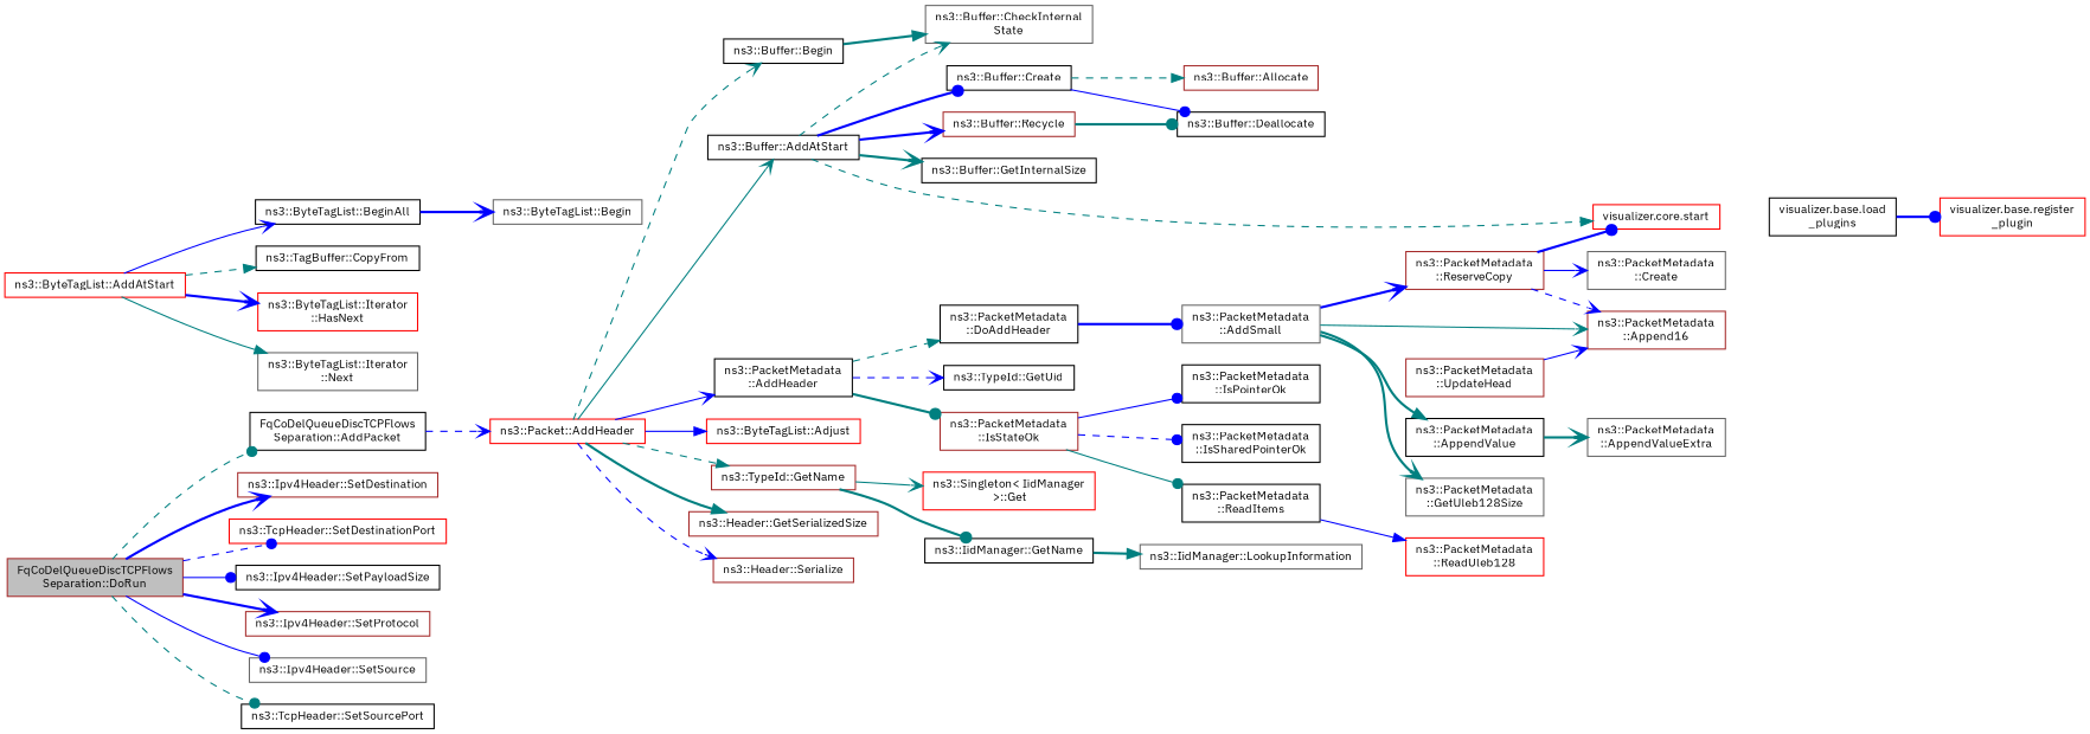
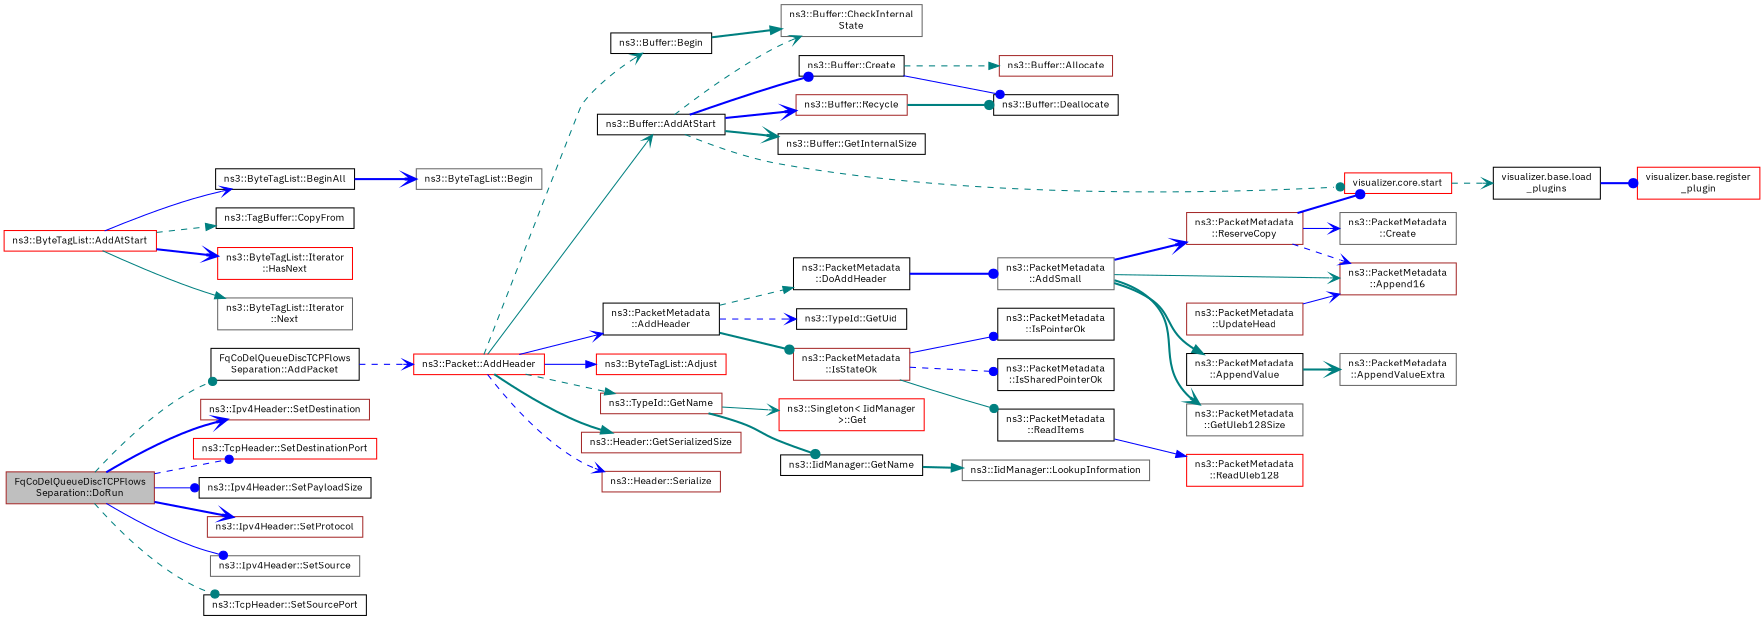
  digraph {
    fontname="IBM Plex Sans"
    rankdir=LR
    node [color=black fillcolor=white fontname="IBM Plex Sans" fontsize=10 shape=record style=filled]
    edge [arrowhead=vee color=blue fontname="IBM Plex Sans" fontsize=10 labelfontname=Helvetica labelfontsize=10 style=bold]
    n1 [color=brown fillcolor=grey75 fontcolor=black height=0.2 label="FqCoDelQueueDiscTCPFlows\lSeparation::DoRun" width=0.4]
    n2 [height=0.2 label="FqCoDelQueueDiscTCPFlows\lSeparation::AddPacket" width=0.4]
    n3 [color=brown height=0.2 label="ns3::Ipv4Header::SetDestination" width=0.4]
    n4 [color=red height=0.2 label="ns3::TcpHeader::SetDestinationPort" width=0.4]
    n5 [height=0.2 label="ns3::Ipv4Header::SetPayloadSize" width=0.4]
    n6 [color=brown height=0.2 label="ns3::Ipv4Header::SetProtocol" width=0.4]
    n7 [color=gray40 height=0.2 label="ns3::Ipv4Header::SetSource" width=0.4]
    n8 [height=0.2 label="ns3::TcpHeader::SetSourcePort" width=0.4]
    n9 [color=red height=0.2 label="ns3::Packet::AddHeader" width=0.4]
    n10 [height=0.2 label="ns3::Buffer::AddAtStart" width=0.4]
    n11 [height=0.2 label="ns3::PacketMetadata\l::AddHeader" width=0.4]
    n12 [color=red height=0.2 label="ns3::ByteTagList::Adjust" width=0.4]
    n13 [height=0.2 label="ns3::Buffer::Begin" width=0.4]
    n14 [color=brown height=0.2 label="ns3::TypeId::GetName" width=0.4]
    n15 [color=brown height=0.2 label="ns3::Header::GetSerializedSize" width=0.4]
    n16 [color=brown height=0.2 label="ns3::Header::Serialize" width=0.4]
    n17 [color=red height=0.2 label="ns3::ByteTagList::AddAtStart" width=0.4]
    n18 [height=0.2 label="ns3::ByteTagList::BeginAll" width=0.4]
    n19 [height=0.2 label="ns3::TagBuffer::CopyFrom" width=0.4]
    n20 [color=red height=0.2 label="ns3::ByteTagList::Iterator\l::HasNext" width=0.4]
    n21 [color=gray40 height=0.2 label="ns3::ByteTagList::Iterator\l::Next" width=0.4]
    n22 [color=gray40 height=0.2 label="ns3::Buffer::CheckInternal\lState" width=0.4]
    n23 [height=0.2 label="ns3::Buffer::Create" width=0.4]
    n24 [height=0.2 label="ns3::Buffer::GetInternalSize" width=0.4]
    n25 [color=brown height=0.2 label="ns3::Buffer::Recycle" width=0.4]
    n26 [color=red height=0.2 label="visualizer.core.start" width=0.4]
    n27 [height=0.2 label="ns3::PacketMetadata\l::DoAddHeader" width=0.4]
    n28 [height=0.2 label="ns3::TypeId::GetUid" width=0.4]
    n29 [color=brown height=0.2 label="ns3::PacketMetadata\l::IsStateOk" width=0.4]
    n30 [color=red height=0.2 label="ns3::Singleton\< IidManager\l \>::Get" width=0.4]
    n31 [height=0.2 label="ns3::IidManager::GetName" width=0.4]
    n32 [color=gray40 height=0.2 label="ns3::ByteTagList::Begin" width=0.4]
    n33 [color=brown height=0.2 label="ns3::Buffer::Allocate" width=0.4]
    n34 [height=0.2 label="ns3::Buffer::Deallocate" width=0.4]
    n35 [height=0.2 label="visualizer.base.load\l_plugins" width=0.4]
    n36 [color=red height=0.2 label="visualizer.base.register\l_plugin" width=0.4]
    n37 [color=gray40 height=0.2 label="ns3::PacketMetadata\l::AddSmall" width=0.4]
    n38 [height=0.2 label="ns3::PacketMetadata\l::IsPointerOk" width=0.4]
    n39 [height=0.2 label="ns3::PacketMetadata\l::IsSharedPointerOk" width=0.4]
    n40 [height=0.2 label="ns3::PacketMetadata\l::ReadItems" width=0.4]
    n41 [color=brown height=0.2 label="ns3::PacketMetadata\l::Append16" width=0.4]
    n42 [height=0.2 label="ns3::PacketMetadata\l::AppendValue" width=0.4]
    n43 [color=gray40 height=0.2 label="ns3::PacketMetadata\l::GetUleb128Size" width=0.4]
    n44 [color=brown height=0.2 label="ns3::PacketMetadata\l::ReserveCopy" width=0.4]
    n45 [color=brown height=0.2 label="ns3::PacketMetadata\l::UpdateHead" width=0.4]
    n46 [color=gray40 height=0.2 label="ns3::PacketMetadata\l::AppendValueExtra" width=0.4]
    n47 [color=gray40 height=0.2 label="ns3::PacketMetadata\l::Create" width=0.4]
    n48 [color=red height=0.2 label="ns3::PacketMetadata\l::ReadUleb128" width=0.4]
    n49 [color=gray40 height=0.2 label="ns3::IidManager::LookupInformation" width=0.4]
    n1 -> n2 [arrowhead=dot color=teal style=dashed]
    n1 -> n3
    n1 -> n4 [arrowhead=dot style=dashed]
    n1 -> n5 [arrowhead=dot style=solid]
    n1 -> n6
    n1 -> n7 [arrowhead=dot style=solid]
    n1 -> n8 [arrowhead=dot color=teal style=dashed]
    n2 -> n9 [style=dashed]
    n9 -> n10 [color=teal style=solid]
    n9 -> n11 [style=solid]
    n9 -> n12 [arrowhead=normal style=solid]
    n9 -> n13 [color=teal style=dashed]
    n9 -> n14 [arrowhead=normal color=teal style=dashed]
    n9 -> n15 [arrowhead=normal color=teal]
    n9 -> n16 [style=dashed]
    n10 -> n22 [color=teal style=dashed]
    n10 -> n23 [arrowhead=dot]
    n10 -> n24 [color=teal]
    n10 -> n25
-   n10 -> n26 [arrowhead=normal color=teal style=dashed]
+   n10 -> n26 [arrowhead=dot color=teal style=dashed]
    n11 -> n27 [arrowhead=normal color=teal style=dashed]
    n11 -> n28 [style=dashed]
    n11 -> n29 [arrowhead=dot color=teal]
    n13 -> n22 [arrowhead=normal color=teal]
    n14 -> n30 [color=teal style=solid]
    n14 -> n31 [arrowhead=dot color=teal]
    n17 -> n18 [style=solid]
    n17 -> n19 [arrowhead=normal color=teal style=dashed]
    n17 -> n20
    n17 -> n21 [arrowhead=normal color=teal style=solid]
    n18 -> n32
    n23 -> n33 [arrowhead=normal color=teal style=dashed]
    n23 -> n34 [arrowhead=dot style=solid]
    n25 -> n34 [arrowhead=dot color=teal]
+   n26 -> n35 [color=teal style=dashed]
    n27 -> n37 [arrowhead=dot]
    n29 -> n38 [arrowhead=dot style=solid]
    n29 -> n39 [arrowhead=dot style=dashed]
    n29 -> n40 [arrowhead=dot color=teal style=solid]
    n31 -> n49 [arrowhead=normal color=teal]
    n35 -> n36 [arrowhead=dot]
    n37 -> n41 [color=teal style=solid]
    n37 -> n42 [arrowhead=normal color=teal]
    n37 -> n43 [color=teal]
    n37 -> n44
    n40 -> n48 [arrowhead=normal style=solid]
    n42 -> n46 [color=teal]
    n44 -> n26 [arrowhead=dot]
    n44 -> n41 [style=dashed]
    n44 -> n47 [style=solid]
    n45 -> n41 [style=solid]
  }
